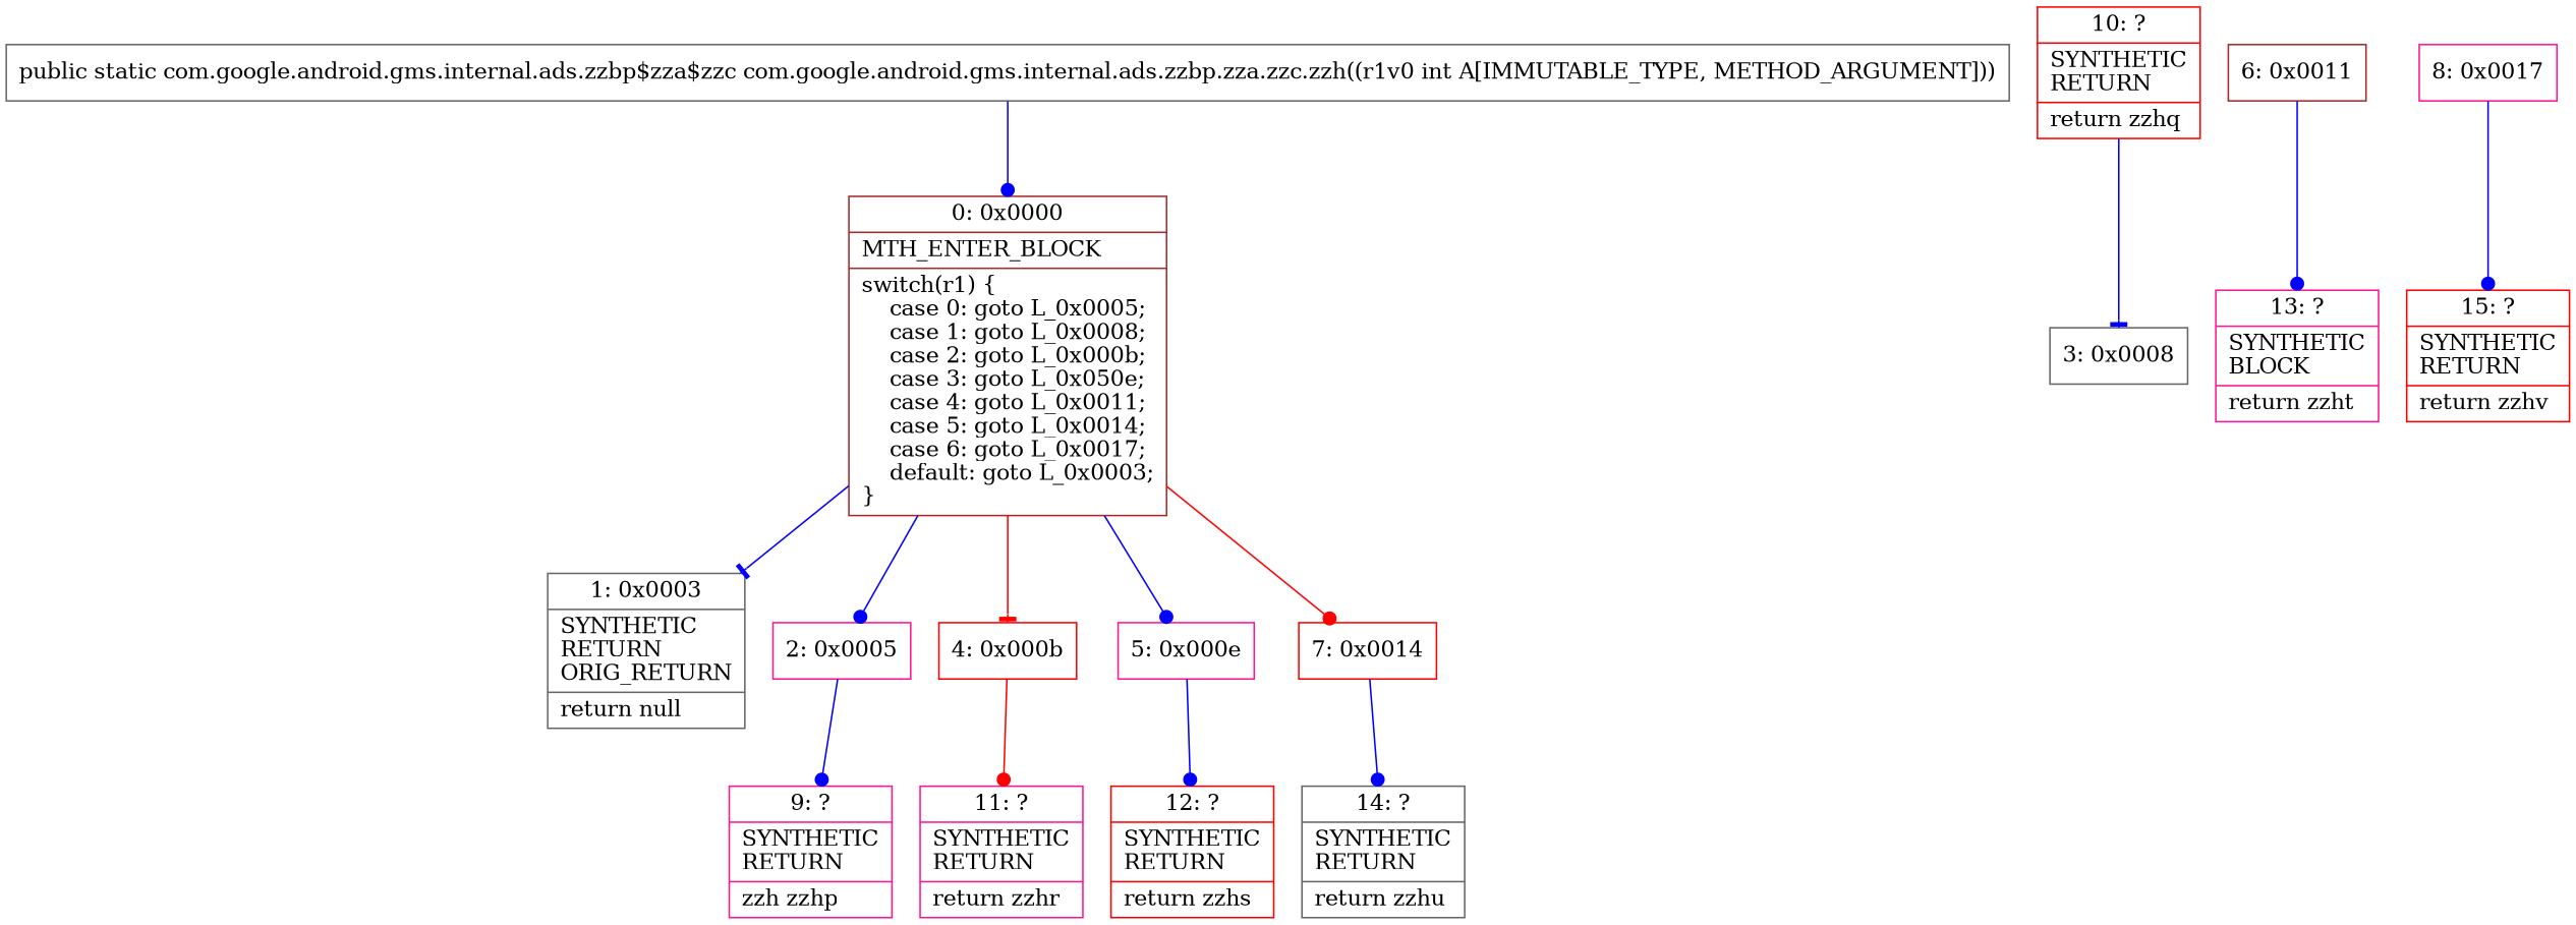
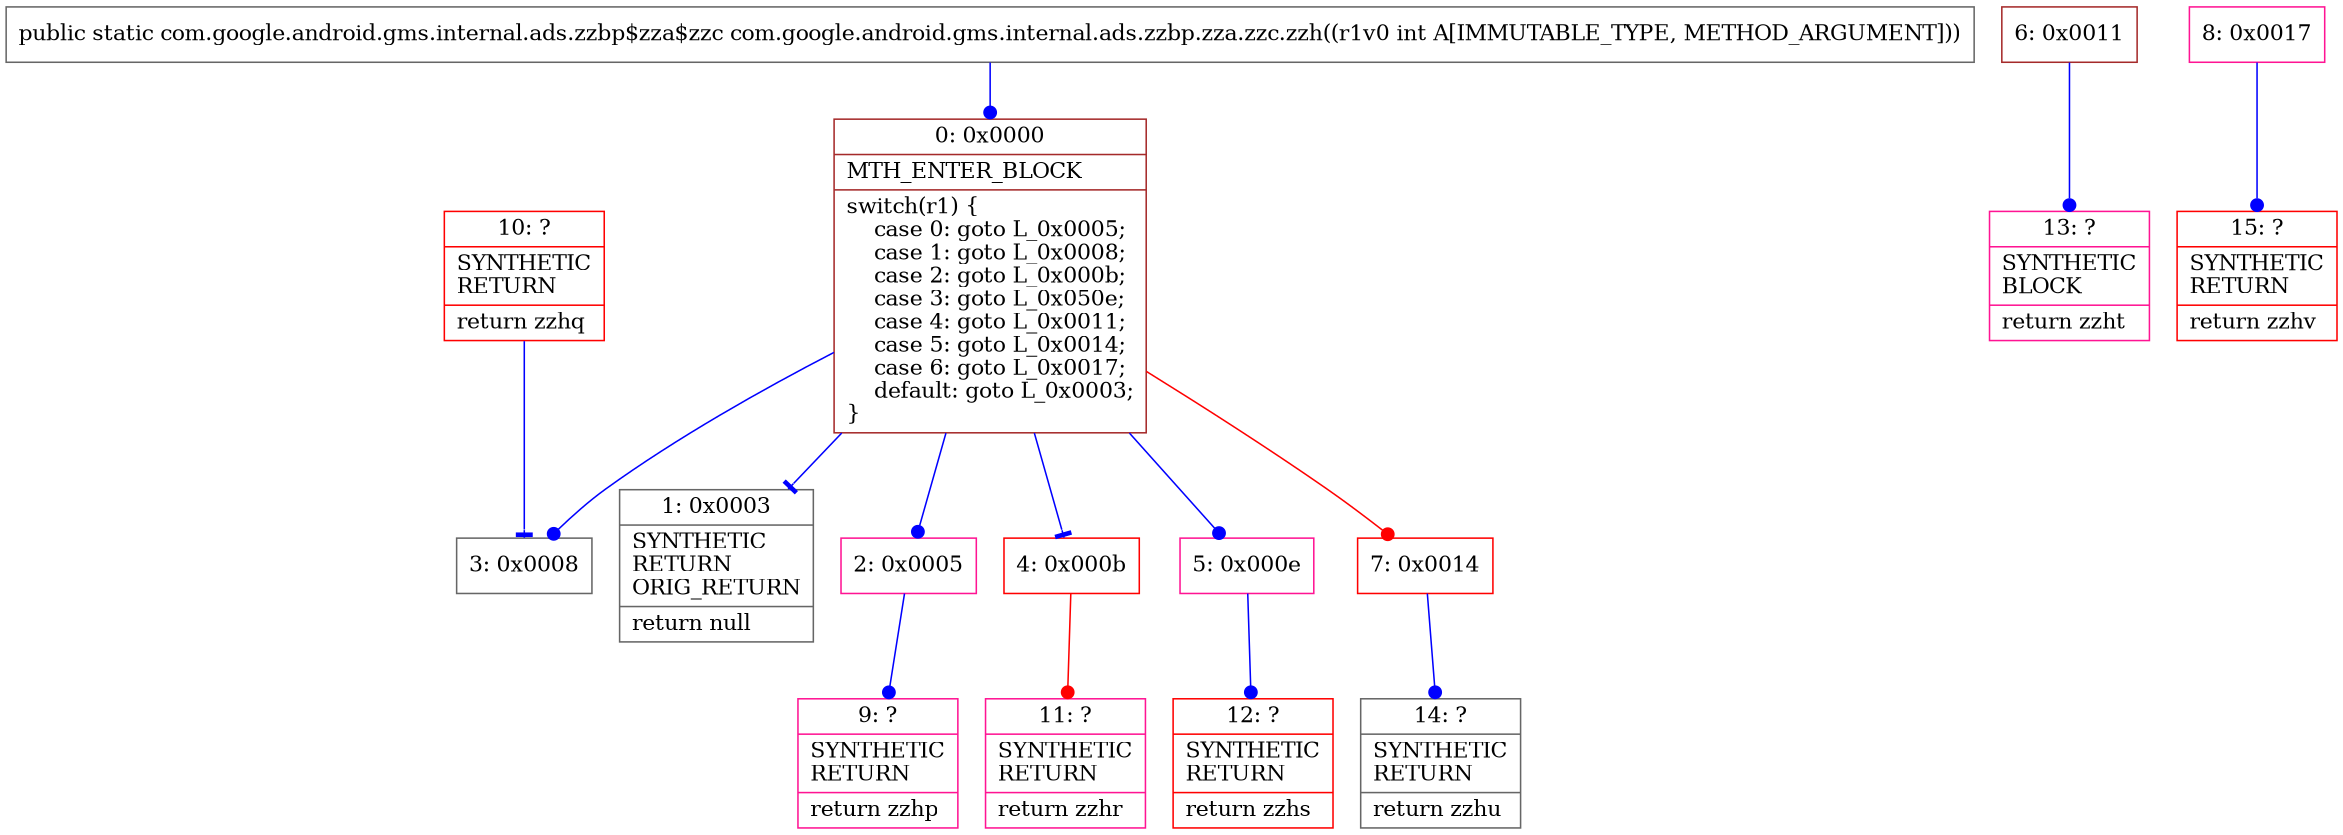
  digraph {
    node [color=deeppink shape=record]
    edge [arrowhead=dot color=blue]
    n1 [color=brown label="{0\:\ 0x0000|MTH_ENTER_BLOCK\l|switch(r1) \{\l    case 0: goto L_0x0005;\l    case 1: goto L_0x0008;\l    case 2: goto L_0x000b;\l    case 3: goto L_0x050e;\l    case 4: goto L_0x0011;\l    case 5: goto L_0x0014;\l    case 6: goto L_0x0017;\l    default: goto L_0x0003;\l\}\l}"]
    n2 [color=gray40 label="{1\:\ 0x0003|SYNTHETIC\lRETURN\lORIG_RETURN\l|return null\l}"]
    n3 [label="{2\:\ 0x0005}"]
    n4 [color=gray40 label="{3\:\ 0x0008}"]
    n5 [color=red label="{4\:\ 0x000b}"]
    n6 [label="{5\:\ 0x000e}"]
    n7 [color=red label="{7\:\ 0x0014}"]
-   n8 [label="{9\:\ ?|SYNTHETIC\lRETURN\l|zzh zzhp\l}"]
+   n8 [label="{9\:\ ?|SYNTHETIC\lRETURN\l|return zzhp\l}"]
    n9 [label="{11\:\ ?|SYNTHETIC\lRETURN\l|return zzhr\l}"]
    n10 [color=red label="{12\:\ ?|SYNTHETIC\lRETURN\l|return zzhs\l}"]
    n11 [color=brown label="{6\:\ 0x0011}"]
    n12 [label="{13\:\ ?|SYNTHETIC\lBLOCK\l|return zzht\l}"]
    n13 [color=gray40 label="{14\:\ ?|SYNTHETIC\lRETURN\l|return zzhu\l}"]
    n14 [label="{8\:\ 0x0017}"]
    n15 [color=red label="{15\:\ ?|SYNTHETIC\lRETURN\l|return zzhv\l}"]
    n16 [color=red label="{10\:\ ?|SYNTHETIC\lRETURN\l|return zzhq\l}"]
    n17 [color=gray40 label="{public static com.google.android.gms.internal.ads.zzbp$zza$zzc com.google.android.gms.internal.ads.zzbp.zza.zzc.zzh((r1v0 int A[IMMUTABLE_TYPE, METHOD_ARGUMENT])) }"]
    n1 -> n2 [arrowhead=tee]
    n1 -> n3
-   n1 -> n5 [arrowhead=tee color=red]
+   n1 -> n4
+   n1 -> n5 [arrowhead=tee]
    n1 -> n6
    n1 -> n7 [color=red]
    n3 -> n8
    n5 -> n9 [color=red]
    n6 -> n10
    n7 -> n13
    n11 -> n12
    n14 -> n15
    n16 -> n4 [arrowhead=tee]
    n17 -> n1
  }
